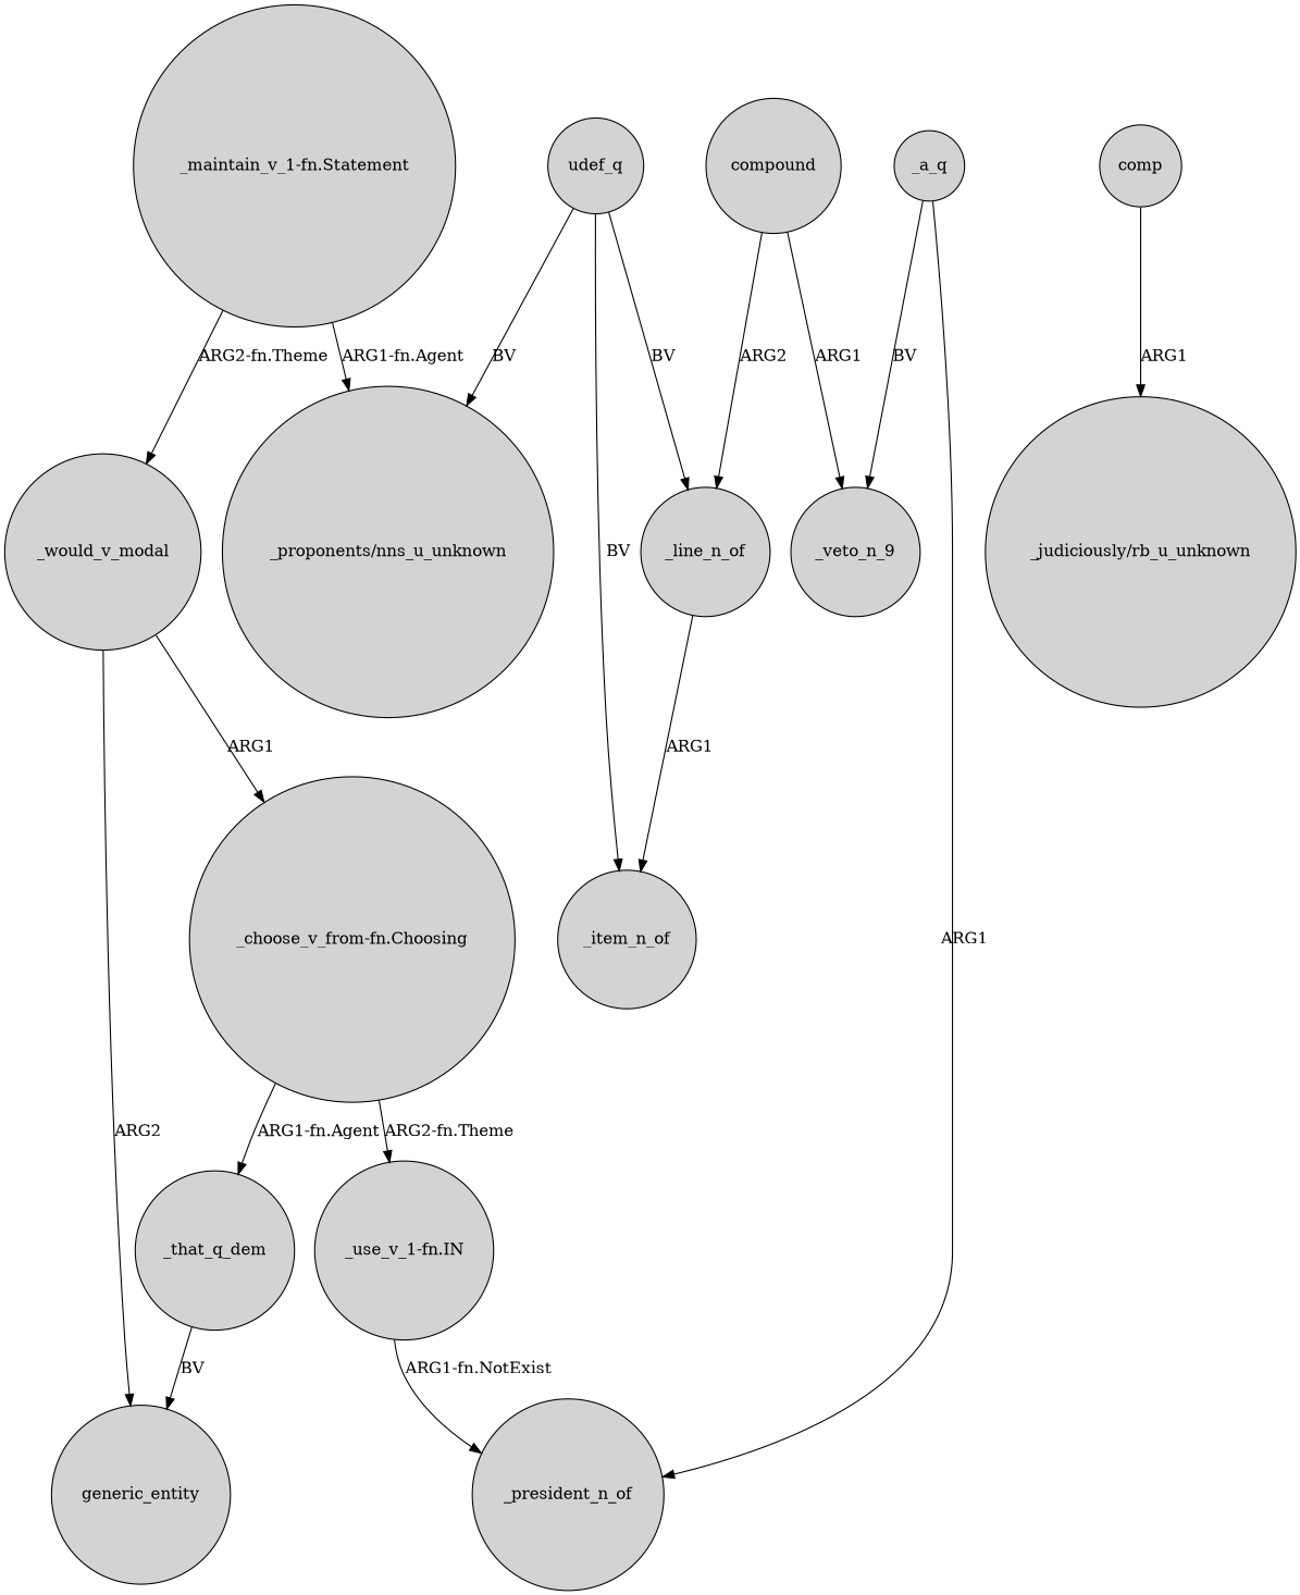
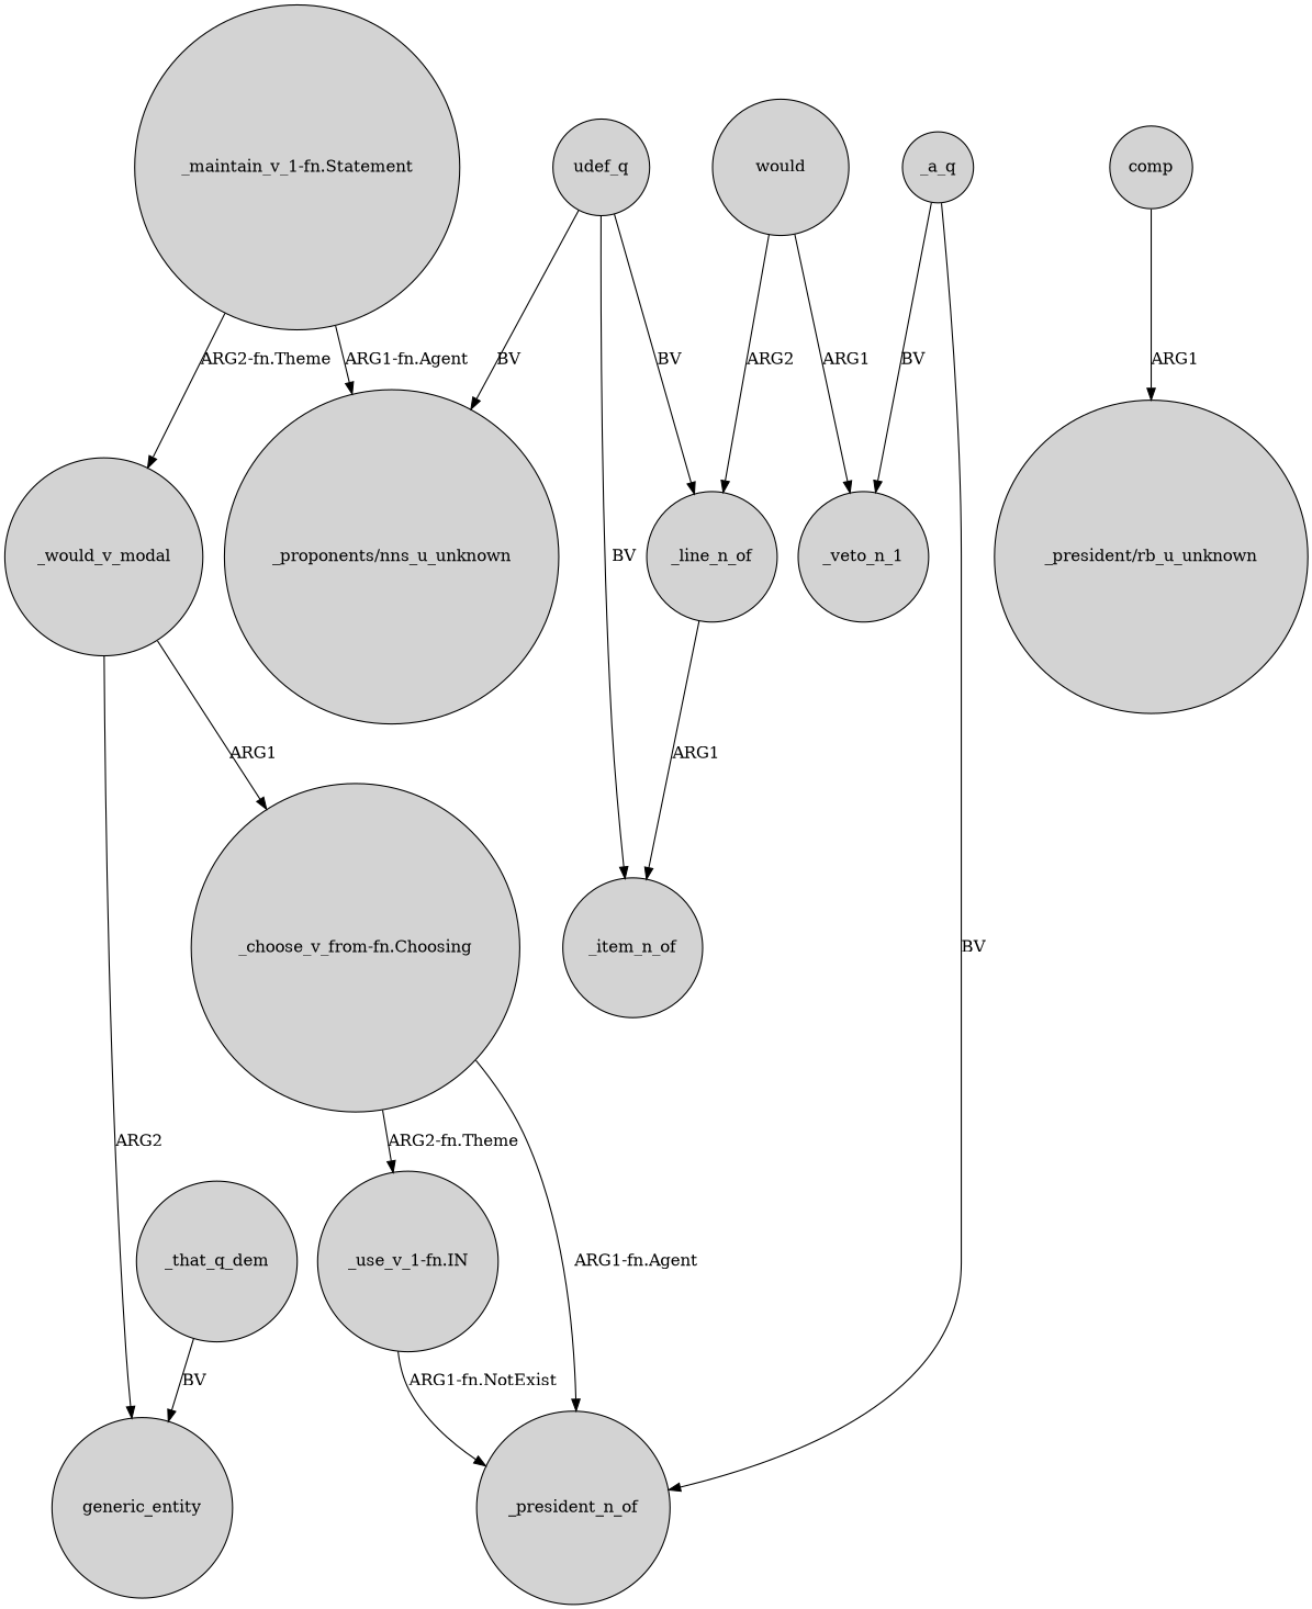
  digraph {
    node [shape=circle style=filled]
    "_maintain_v_1-fn.Statement"
    "_proponents/nns_u_unknown"
    _would_v_modal
    generic_entity
    "_choose_v_from-fn.Choosing"
-   compound
+   compound [label=would]
    _line_n_of
-   _veto_n_1 [label=_veto_n_9]
+   _veto_n_1
    _item_n_of
    _that_q_dem
    "_use_v_1-fn.IN"
    _president_n_of
    udef_q
    _a_q
    comp
-   "_judiciously/rb_u_unknown"
+   "_judiciously/rb_u_unknown" [label="_president/rb_u_unknown"]
    "_maintain_v_1-fn.Statement" -> "_proponents/nns_u_unknown" [label="ARG1-fn.Agent"]
    "_maintain_v_1-fn.Statement" -> _would_v_modal [label="ARG2-fn.Theme"]
    _would_v_modal -> generic_entity [label=ARG2]
    _would_v_modal -> "_choose_v_from-fn.Choosing" [label=ARG1]
    "_choose_v_from-fn.Choosing" -> "_use_v_1-fn.IN" [label="ARG2-fn.Theme"]
-   "_choose_v_from-fn.Choosing" -> _that_q_dem [label="ARG1-fn.Agent"]
+   "_choose_v_from-fn.Choosing" -> _president_n_of [label="ARG1-fn.Agent"]
    compound -> _line_n_of [label=ARG2]
    compound -> _veto_n_1 [label=ARG1]
    _line_n_of -> _item_n_of [label=ARG1]
    _that_q_dem -> generic_entity [label=BV]
    "_use_v_1-fn.IN" -> _president_n_of [label="ARG1-fn.NotExist"]
    udef_q -> "_proponents/nns_u_unknown" [label=BV]
    udef_q -> _line_n_of [label=BV]
    udef_q -> _item_n_of [label=BV]
    _a_q -> _veto_n_1 [label=BV]
-   _a_q -> _president_n_of [label=ARG1]
+   _a_q -> _president_n_of [label=BV]
    comp -> "_judiciously/rb_u_unknown" [label=ARG1]
  }
